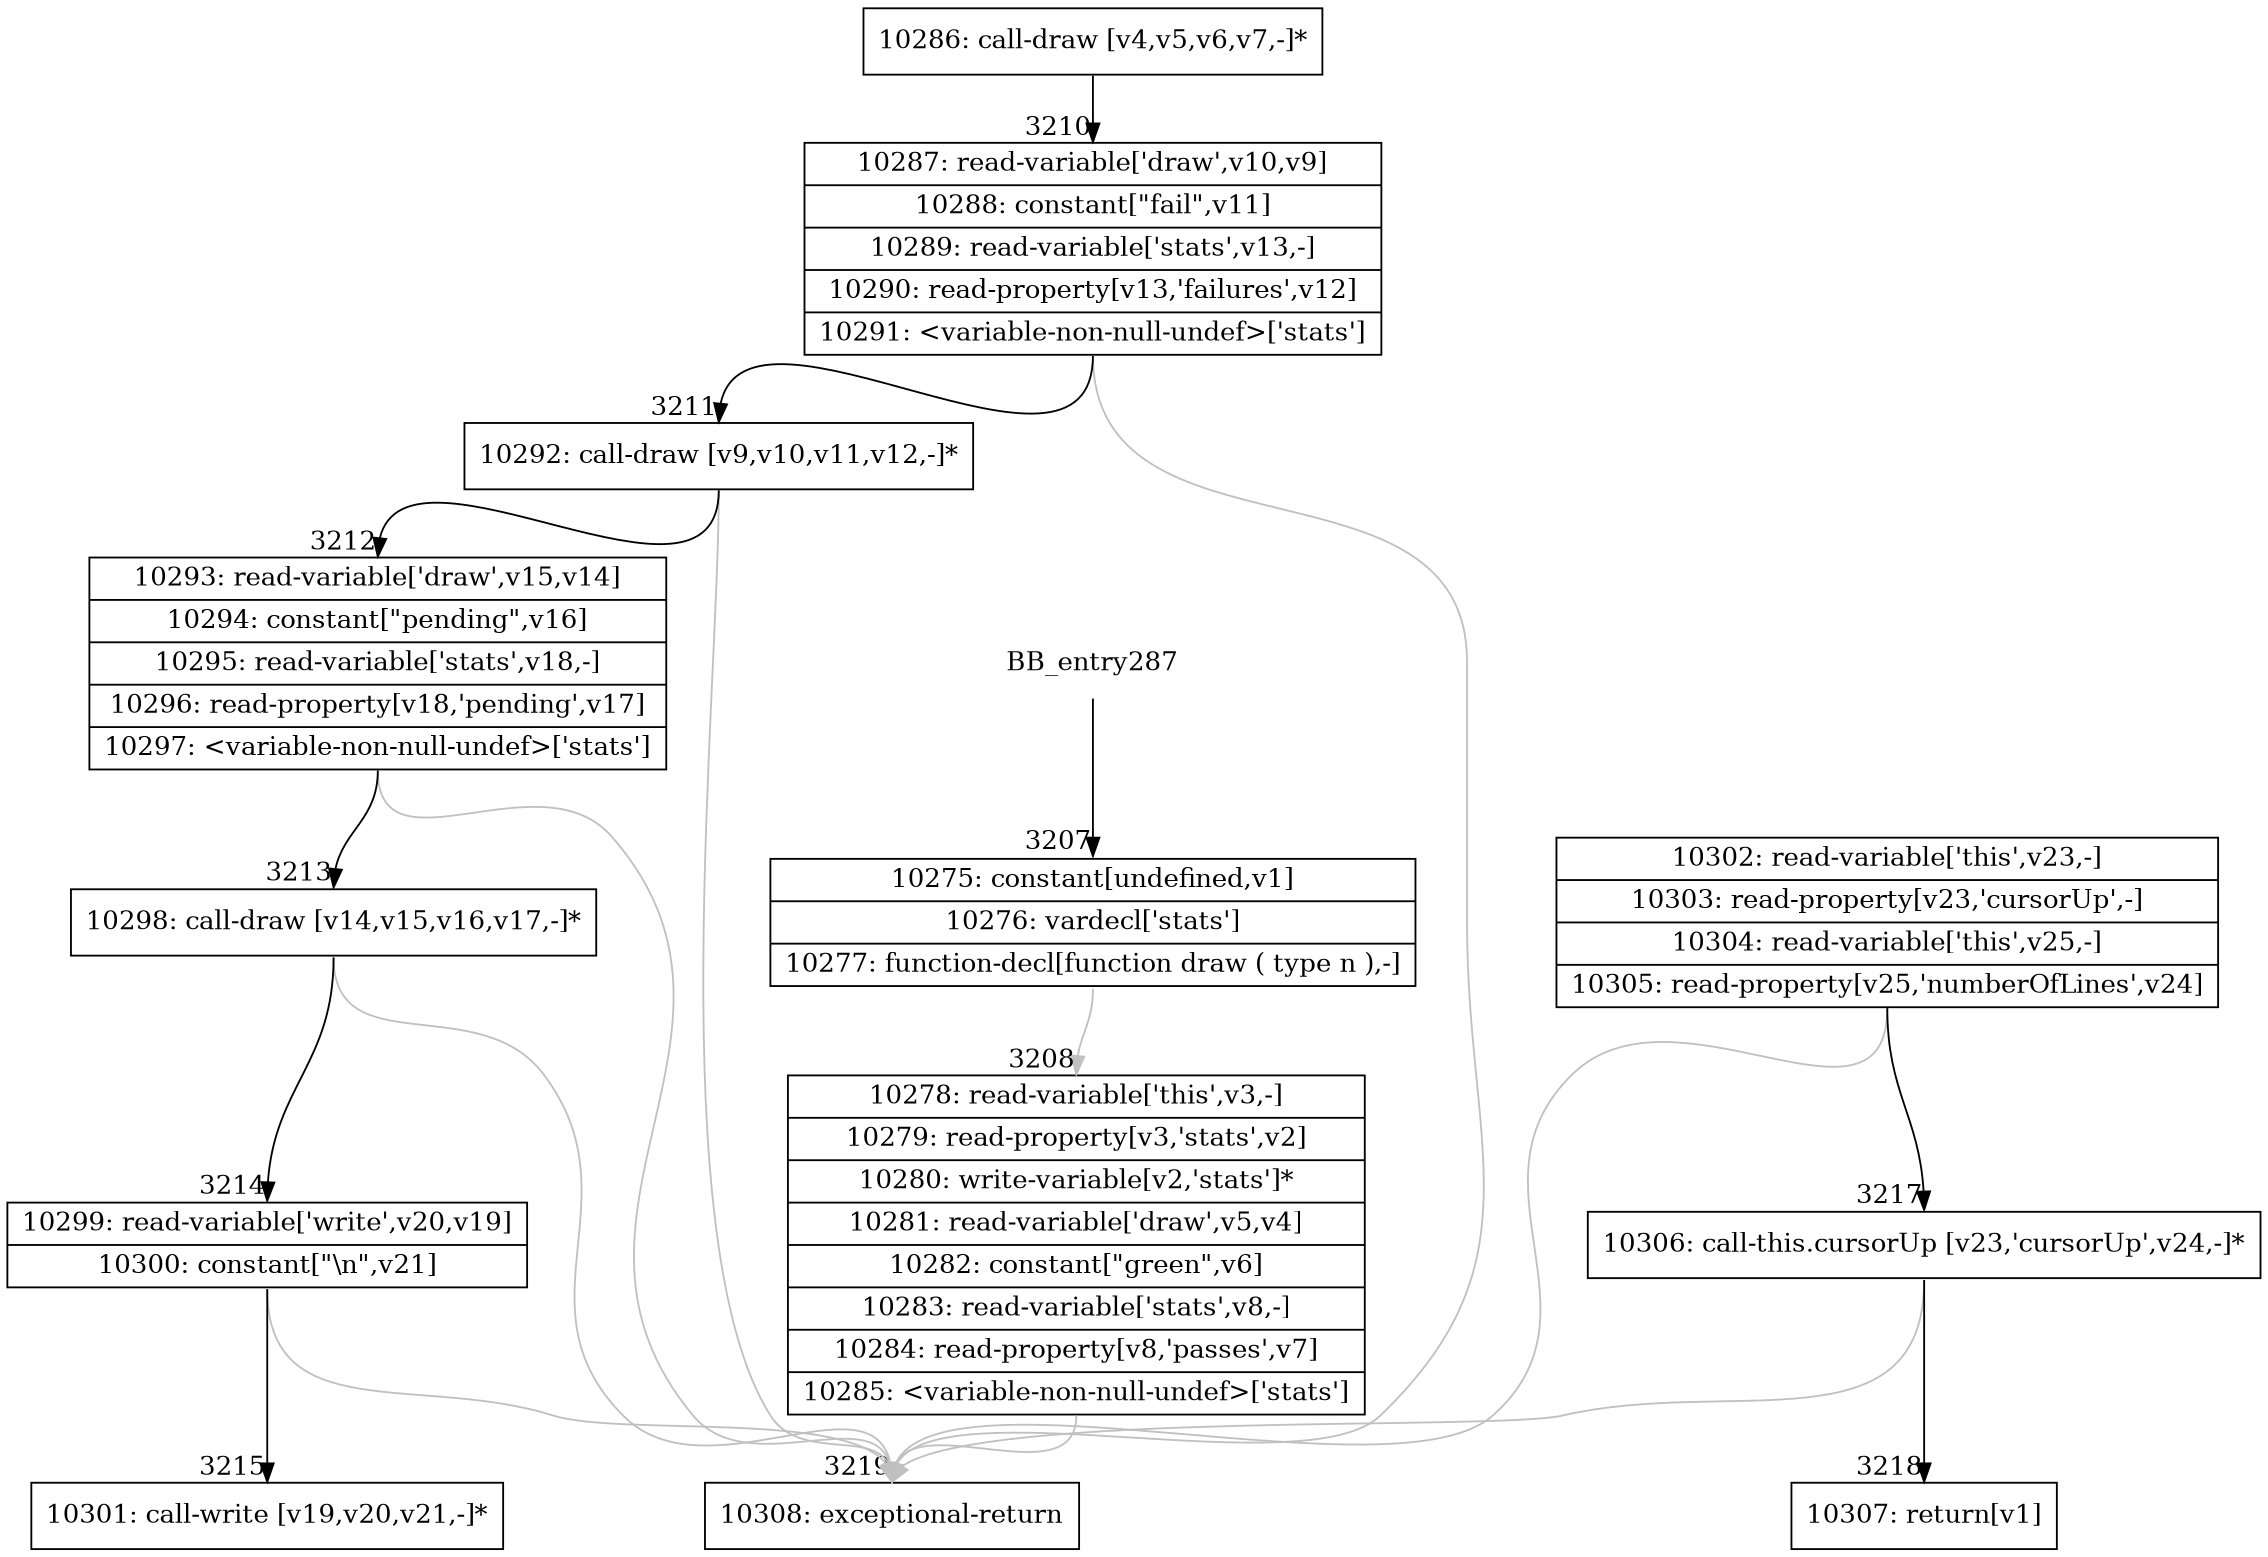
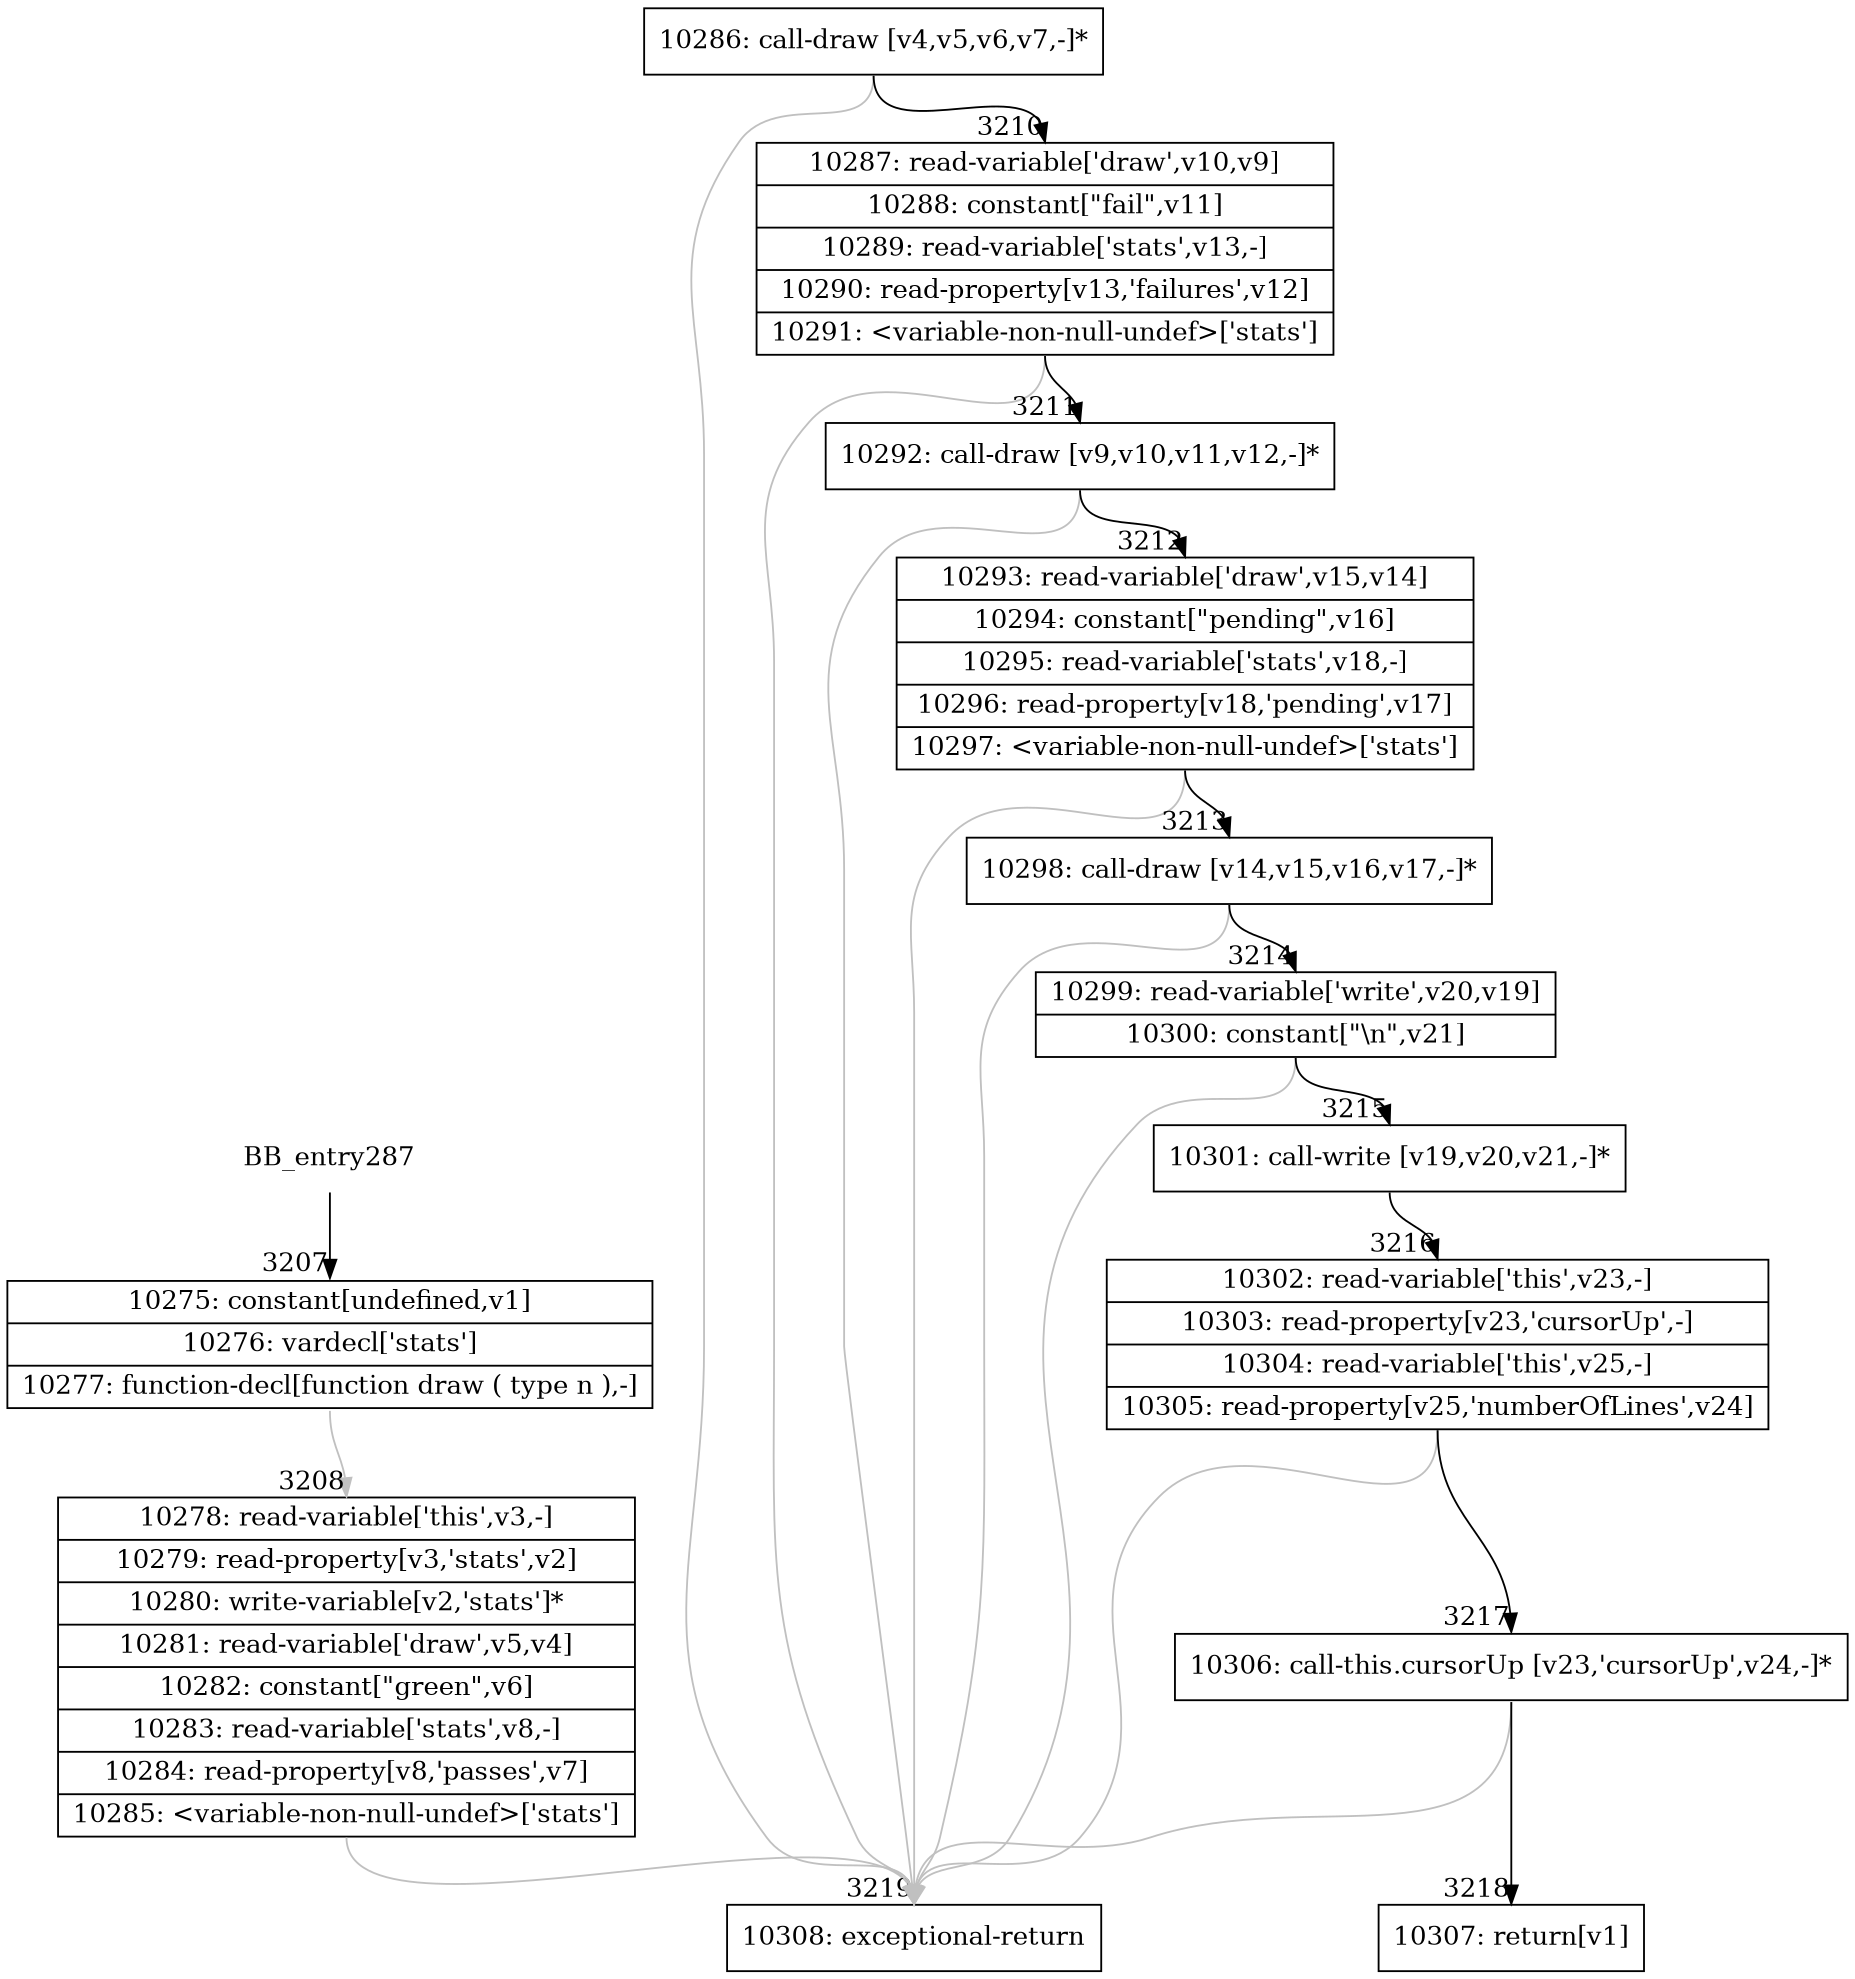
  digraph {
    rankdir=TD
    node [shape=record]
    edge [headport=n tailport=s]
    BB_entry287 [shape=none]
    n2 [label="{10275: constant[undefined,v1]|10276: vardecl['stats']|10277: function-decl[function draw ( type n ),-]}"]
    n3 [label="{10278: read-variable['this',v3,-]|10279: read-property[v3,'stats',v2]|10280: write-variable[v2,'stats']*|10281: read-variable['draw',v5,v4]|10282: constant[\"green\",v6]|10283: read-variable['stats',v8,-]|10284: read-property[v8,'passes',v7]|10285: \<variable-non-null-undef\>['stats']}"]
    n4 [label="{10308: exceptional-return}"]
    n5 [label="{10286: call-draw [v4,v5,v6,v7,-]*}"]
    n6 [label="{10287: read-variable['draw',v10,v9]|10288: constant[\"fail\",v11]|10289: read-variable['stats',v13,-]|10290: read-property[v13,'failures',v12]|10291: \<variable-non-null-undef\>['stats']}"]
    n7 [label="{10292: call-draw [v9,v10,v11,v12,-]*}"]
    n8 [label="{10293: read-variable['draw',v15,v14]|10294: constant[\"pending\",v16]|10295: read-variable['stats',v18,-]|10296: read-property[v18,'pending',v17]|10297: \<variable-non-null-undef\>['stats']}"]
    n9 [label="{10298: call-draw [v14,v15,v16,v17,-]*}"]
    n10 [label="{10299: read-variable['write',v20,v19]|10300: constant[\"\\n\",v21]}"]
    n11 [label="{10301: call-write [v19,v20,v21,-]*}"]
    n12 [label="{10302: read-variable['this',v23,-]|10303: read-property[v23,'cursorUp',-]|10304: read-variable['this',v25,-]|10305: read-property[v25,'numberOfLines',v24]}"]
    n13 [label="{10306: call-this.cursorUp [v23,'cursorUp',v24,-]*}"]
    n14 [label="{10307: return[v1]}"]
    BB_entry287 -> n2 [headlabel="    3207"]
    n2 -> n3 [color=gray headlabel="      3208"]
    n3 -> n4 [color=gray headlabel="      3219"]
+   n5 -> n4 [color=gray]
    n5 -> n6 [headlabel="      3210"]
    n6 -> n4 [color=gray]
    n6 -> n7 [headlabel="      3211"]
    n7 -> n4 [color=gray]
    n7 -> n8 [headlabel="      3212"]
    n8 -> n4 [color=gray]
    n8 -> n9 [headlabel="      3213"]
    n9 -> n4 [color=gray]
    n9 -> n10 [headlabel="      3214"]
    n10 -> n4 [color=gray]
    n10 -> n11 [headlabel="      3215"]
+   n11 -> n12 [headlabel="      3216"]
    n12 -> n4 [color=gray]
    n12 -> n13 [headlabel="      3217"]
    n13 -> n4 [color=gray]
    n13 -> n14 [headlabel="      3218"]
  }
